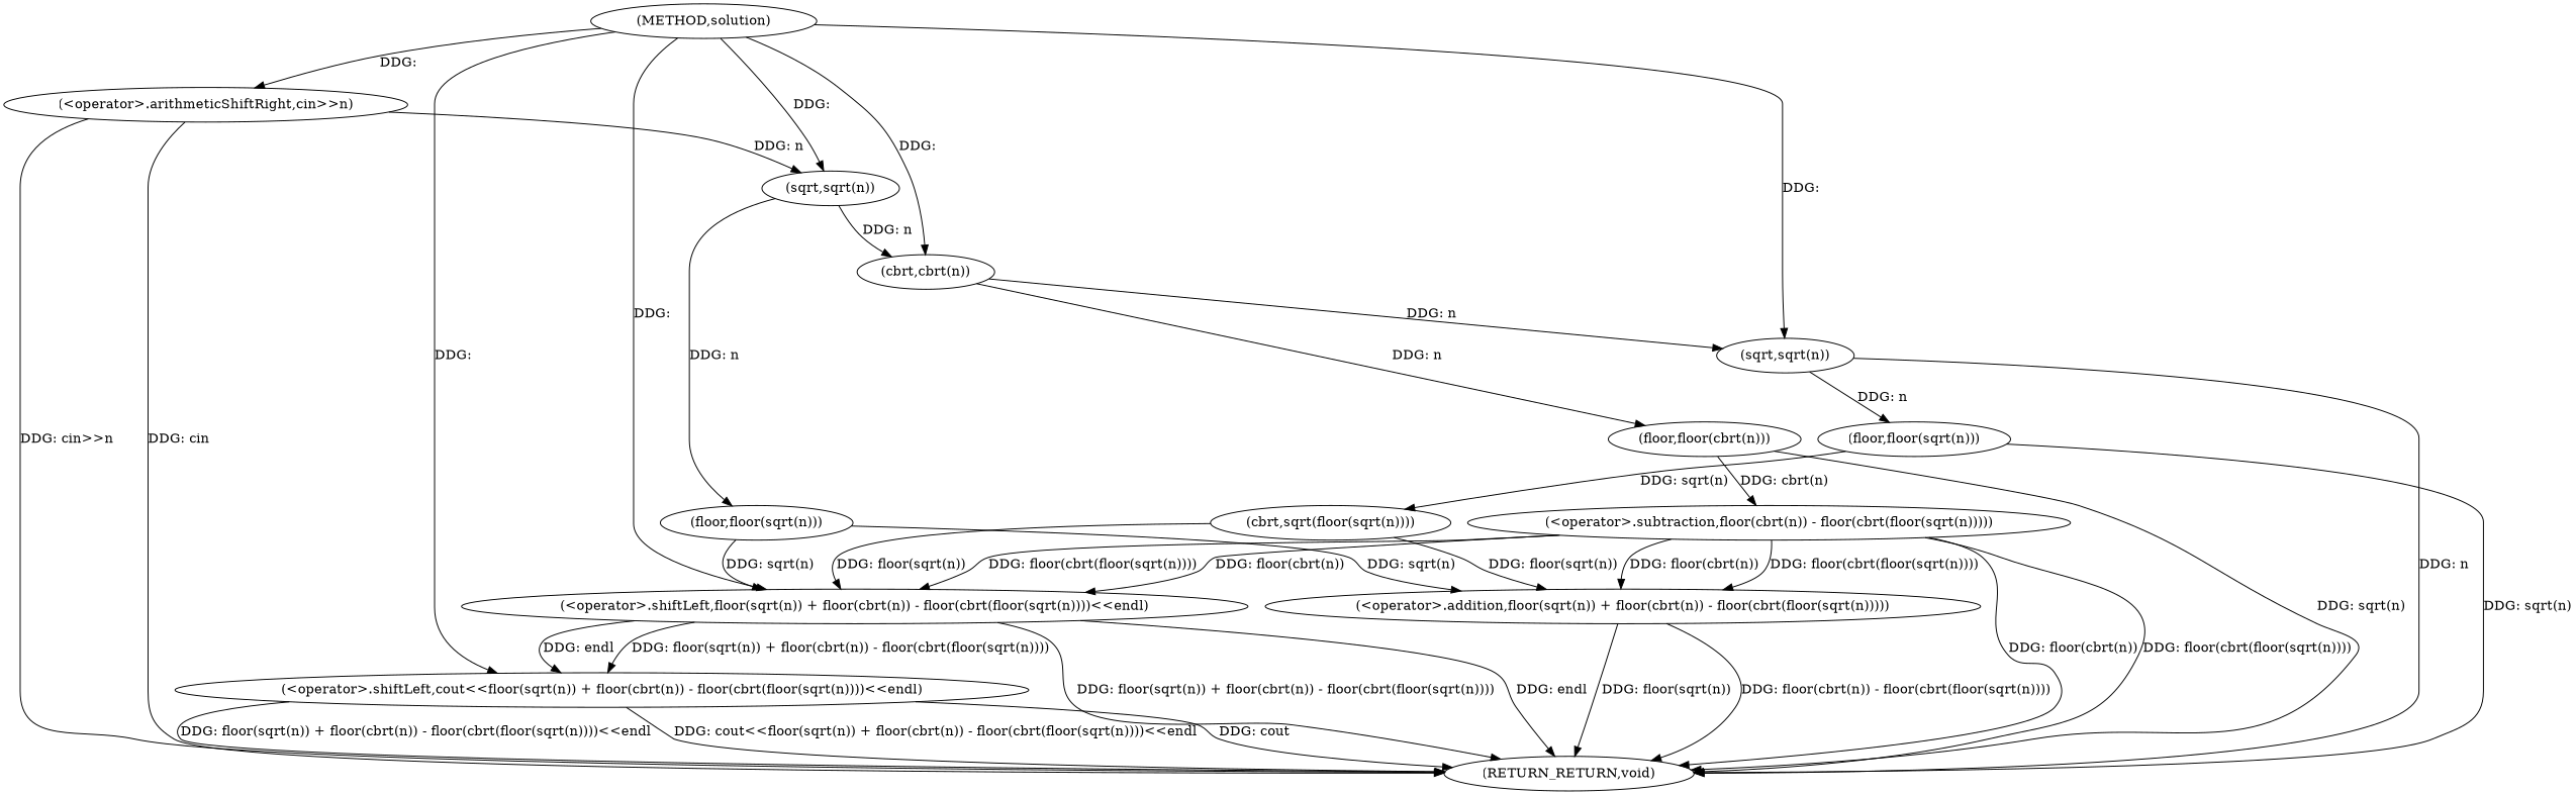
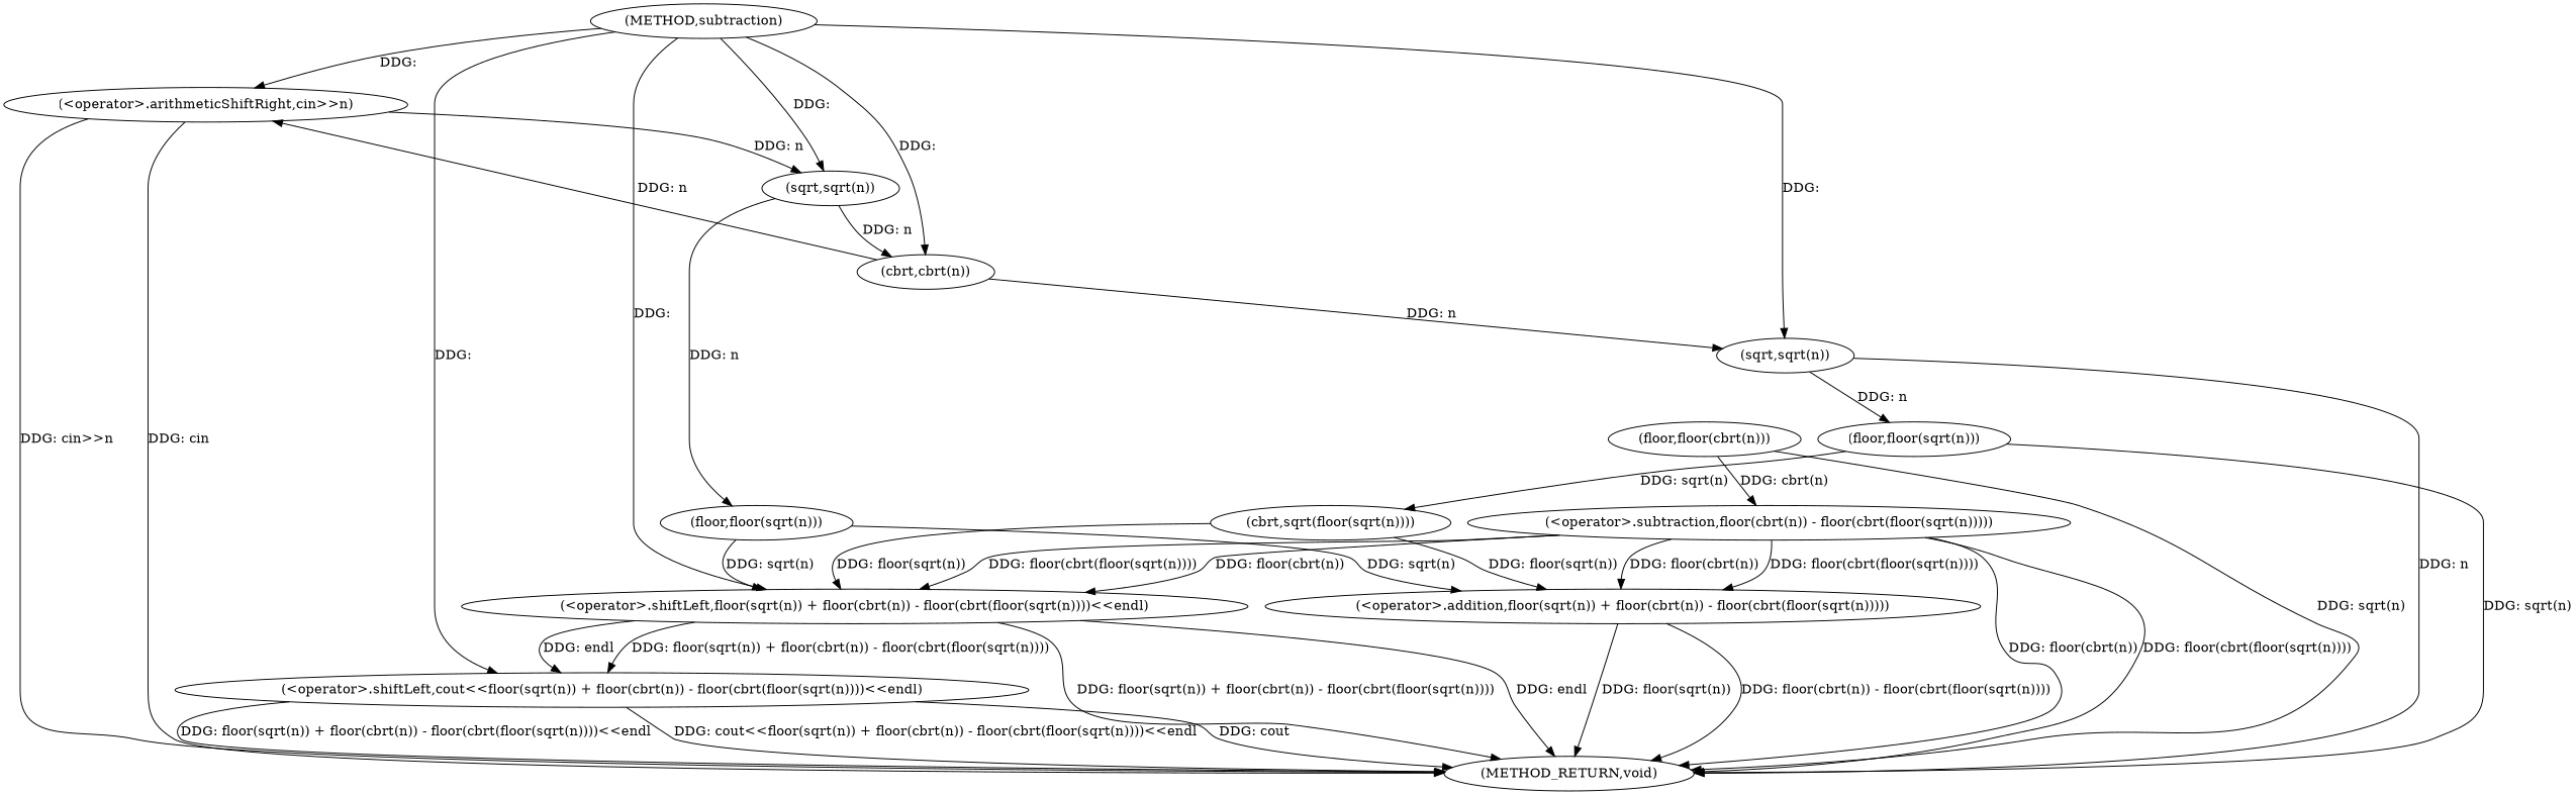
  digraph {
-   n1 [label="(METHOD,solution)"]
+   n1 [label="(METHOD,subtraction)"]
    n2 [label="(<operator>.arithmeticShiftRight,cin>>n)"]
    n3 [label="(<operator>.shiftLeft,cout<<floor(sqrt(n)) + floor(cbrt(n)) - floor(cbrt(floor(sqrt(n))))<<endl)"]
    n4 [label="(<operator>.shiftLeft,floor(sqrt(n)) + floor(cbrt(n)) - floor(cbrt(floor(sqrt(n))))<<endl)"]
    n5 [label="(sqrt,sqrt(n))"]
    n6 [label="(cbrt,cbrt(n))"]
    n7 [label="(sqrt,sqrt(n))"]
-   n8 [label="(RETURN_RETURN,void)"]
+   n8 [label="(METHOD_RETURN,void)"]
    n9 [label="(floor,floor(sqrt(n)))"]
    n10 [label="(floor,floor(cbrt(n)))"]
    n11 [label="(floor,floor(sqrt(n)))"]
    n12 [label="(<operator>.addition,floor(sqrt(n)) + floor(cbrt(n)) - floor(cbrt(floor(sqrt(n)))))"]
    n13 [label="(<operator>.subtraction,floor(cbrt(n)) - floor(cbrt(floor(sqrt(n)))))"]
    n14 [label="(cbrt,sqrt(floor(sqrt(n))))"]
    n1 -> n2 [label="DDG: "]
    n1 -> n3 [label="DDG: "]
    n1 -> n4 [label="DDG: "]
    n1 -> n5 [label="DDG: "]
    n1 -> n6 [label="DDG: "]
    n1 -> n7 [label="DDG: "]
    n2 -> n5 [label="DDG: n"]
    n2 -> n8 [label="DDG: cin>>n"]
    n2 -> n8 [label="DDG: cin"]
    n3 -> n8 [label="DDG: floor(sqrt(n)) + floor(cbrt(n)) - floor(cbrt(floor(sqrt(n))))<<endl"]
    n3 -> n8 [label="DDG: cout<<floor(sqrt(n)) + floor(cbrt(n)) - floor(cbrt(floor(sqrt(n))))<<endl"]
    n3 -> n8 [label="DDG: cout"]
    n4 -> n3 [label="DDG: floor(sqrt(n)) + floor(cbrt(n)) - floor(cbrt(floor(sqrt(n))))"]
    n4 -> n3 [label="DDG: endl"]
    n4 -> n8 [label="DDG: floor(sqrt(n)) + floor(cbrt(n)) - floor(cbrt(floor(sqrt(n))))"]
    n4 -> n8 [label="DDG: endl"]
    n5 -> n6 [label="DDG: n"]
    n5 -> n9 [label="DDG: n"]
    n6 -> n7 [label="DDG: n"]
-   n6 -> n10 [label="DDG: n"]
+   n6 -> n2 [label="DDG: n"]
    n7 -> n8 [label="DDG: n"]
    n7 -> n11 [label="DDG: n"]
    n9 -> n4 [label="DDG: sqrt(n)"]
    n9 -> n12 [label="DDG: sqrt(n)"]
    n10 -> n8 [label="DDG: sqrt(n)"]
    n10 -> n13 [label="DDG: cbrt(n)"]
    n11 -> n8 [label="DDG: sqrt(n)"]
    n11 -> n14 [label="DDG: sqrt(n)"]
    n12 -> n8 [label="DDG: floor(sqrt(n))"]
    n12 -> n8 [label="DDG: floor(cbrt(n)) - floor(cbrt(floor(sqrt(n))))"]
    n13 -> n4 [label="DDG: floor(cbrt(floor(sqrt(n))))"]
    n13 -> n4 [label="DDG: floor(cbrt(n))"]
    n13 -> n8 [label="DDG: floor(cbrt(n))"]
    n13 -> n8 [label="DDG: floor(cbrt(floor(sqrt(n))))"]
    n13 -> n12 [label="DDG: floor(cbrt(floor(sqrt(n))))"]
    n13 -> n12 [label="DDG: floor(cbrt(n))"]
    n14 -> n4 [label="DDG: floor(sqrt(n))"]
    n14 -> n12 [label="DDG: floor(sqrt(n))"]
  }
